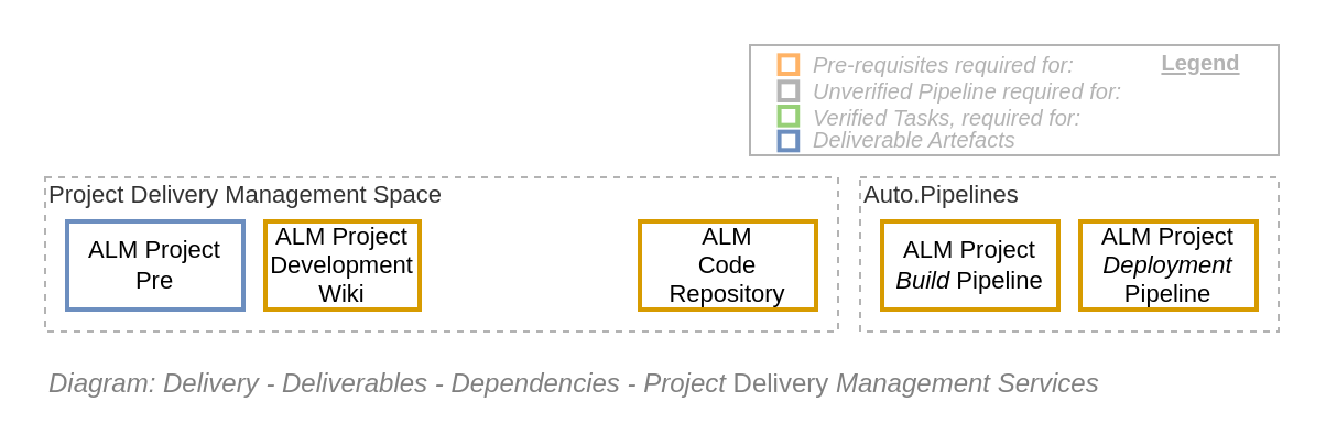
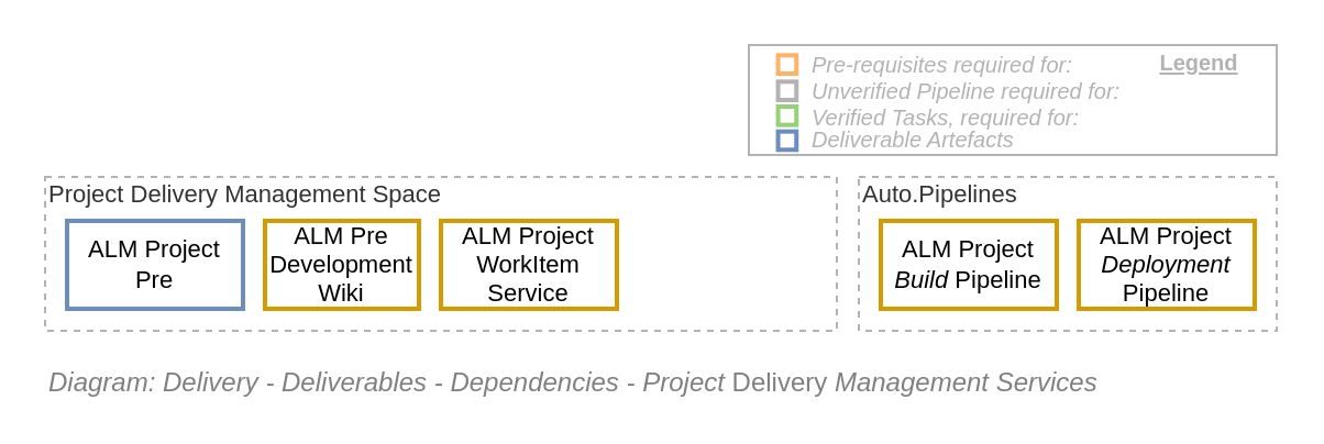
  <mxCell id="0" />
  <mxCell id="1" value="Diagram" parent="0" />
  <mxCell id="2" value="Project Delivery Management Space" style="rounded=0;whiteSpace=wrap;html=1;shadow=0;glass=0;comic=0;strokeColor=#B3B3B3;fillColor=none;fontSize=11;align=left;fontColor=#333333;recursiveResize=0;container=1;collapsible=0;verticalAlign=top;spacing=2;spacingTop=-5;dashed=1;" vertex="1" parent="1"><mxGeometry x="20" y="80" width="360" height="70" as="geometry" /></mxCell>
  <mxCell id="3" value="ALM Project Pre" style="rounded=0;whiteSpace=wrap;html=1;shadow=0;glass=0;comic=0;strokeColor=#6c8ebf;fontSize=11;align=center;recursiveResize=0;container=1;collapsible=0;strokeWidth=2;fillColor=none;" vertex="1" parent="2"><mxGeometry x="10" y="20" width="80" height="40" as="geometry" /></mxCell>
- <mxCell id="4" value="ALM Project&lt;br style=&quot;font-size: 11px&quot;&gt;Development Wiki" style="rounded=0;whiteSpace=wrap;html=1;shadow=0;glass=0;comic=0;strokeColor=#d79b00;fontSize=11;align=center;recursiveResize=0;container=1;collapsible=0;fillColor=none;strokeWidth=2;" vertex="1" parent="2"><mxGeometry x="100" y="20" width="70" height="40" as="geometry" /></mxCell>
- <mxCell id="6" value="ALM &lt;br style=&quot;font-size: 11px;&quot;&gt;Code &lt;br style=&quot;font-size: 11px;&quot;&gt;Repository" style="rounded=0;whiteSpace=wrap;html=1;shadow=0;glass=0;comic=0;strokeColor=#d79b00;fontSize=11;align=center;recursiveResize=0;container=1;collapsible=0;fillColor=none;strokeWidth=2;" vertex="1" parent="2"><mxGeometry x="270" y="20" width="80" height="40" as="geometry" /></mxCell>
+ <mxCell id="4" value="ALM Pre&lt;br style=&quot;font-size: 11px&quot;&gt;Development Wiki" style="rounded=0;whiteSpace=wrap;html=1;shadow=0;glass=0;comic=0;strokeColor=#d79b00;fontSize=11;align=center;recursiveResize=0;container=1;collapsible=0;fillColor=none;strokeWidth=2;" vertex="1" parent="2"><mxGeometry x="100" y="20" width="70" height="40" as="geometry" /></mxCell>
+ <mxCell id="5" value="ALM Project&lt;br style=&quot;font-size: 11px;&quot;&gt;WorkItem Service" style="rounded=0;whiteSpace=wrap;html=1;shadow=0;glass=0;comic=0;strokeColor=#d79b00;fontSize=11;align=center;recursiveResize=0;container=1;collapsible=0;fillColor=none;strokeWidth=2;" vertex="1" parent="2"><mxGeometry x="180" y="20" width="80" height="40" as="geometry" /></mxCell>
  <mxCell id="7" value="Auto.Pipelines" style="rounded=0;whiteSpace=wrap;html=1;shadow=0;glass=0;comic=0;strokeColor=#B3B3B3;fillColor=none;fontSize=11;align=left;fontColor=#333333;recursiveResize=0;container=1;collapsible=0;verticalAlign=top;spacing=2;spacingTop=-5;dashed=1;" vertex="1" parent="1"><mxGeometry x="390" y="80" width="190" height="70" as="geometry" /></mxCell>
  <mxCell id="8" value="ALM Project&lt;br style=&quot;font-size: 11px&quot;&gt;&lt;i&gt;Build&lt;/i&gt; Pipeline" style="rounded=0;whiteSpace=wrap;html=1;shadow=0;glass=0;comic=0;strokeColor=#d79b00;fontSize=11;align=center;recursiveResize=0;container=1;collapsible=0;strokeWidth=2;fillColor=none;" vertex="1" parent="7"><mxGeometry x="10" y="20" width="80" height="40" as="geometry" /></mxCell>
  <mxCell id="9" value="ALM Project&lt;br style=&quot;font-size: 11px&quot;&gt;&lt;i&gt;Deployment&lt;/i&gt; Pipeline" style="rounded=0;whiteSpace=wrap;html=1;shadow=0;glass=0;comic=0;fontSize=11;align=center;recursiveResize=0;container=1;collapsible=0;strokeWidth=2;strokeColor=#d79b00;fillColor=none;" vertex="1" parent="7"><mxGeometry x="100" y="20" width="80" height="40" as="geometry" /></mxCell>
  <mxCell id="10" value="Legend" parent="0" />
  <mxCell id="11" value="" style="rounded=0;whiteSpace=wrap;html=1;fontSize=10;align=left;container=1;collapsible=0;fontColor=#B3B3B3;strokeColor=#B3B3B3;" vertex="1" parent="10"><mxGeometry x="340" y="20" width="240" height="50" as="geometry" /></mxCell>
  <mxCell id="12" value="" style="whiteSpace=wrap;html=1;aspect=fixed;fillColor=none;fontSize=10;align=left;fontStyle=2;strokeWidth=2;strokeColor=#FFB366;" vertex="1" parent="11"><mxGeometry x="13.294" y="4.667" width="8.333" height="8.333" as="geometry" /></mxCell>
  <mxCell id="13" value="" style="whiteSpace=wrap;html=1;aspect=fixed;fillColor=none;fontSize=10;align=left;fontStyle=2;strokeWidth=2;strokeColor=#97D077;" vertex="1" parent="11"><mxGeometry x="13.294" y="28" width="8.333" height="8.333" as="geometry" /></mxCell>
  <mxCell id="14" value="" style="whiteSpace=wrap;html=1;aspect=fixed;strokeColor=#6c8ebf;fontSize=10;align=left;fontStyle=2;strokeWidth=2;fillColor=none;" vertex="1" parent="11"><mxGeometry x="13.294" y="39.333" width="8.333" height="8.333" as="geometry" /></mxCell>
  <mxCell id="15" value="Pre-requisites required for:" style="text;html=1;strokeColor=none;fillColor=none;align=left;verticalAlign=middle;whiteSpace=wrap;rounded=0;fontSize=10;fontStyle=2;fontColor=#B3B3B3;" vertex="1" parent="11"><mxGeometry x="26.595" y="4.667" width="213.405" height="8.333" as="geometry" /></mxCell>
  <mxCell id="16" value="Verified Tasks, required for:" style="text;html=1;strokeColor=none;fillColor=none;align=left;verticalAlign=middle;whiteSpace=wrap;rounded=0;fontSize=10;fontStyle=2;fontColor=#B3B3B3;" vertex="1" parent="11"><mxGeometry x="26.59" y="30" width="213.41" height="6.33" as="geometry" /></mxCell>
  <mxCell id="17" value="Deliverable Artefacts" style="text;html=1;strokeColor=none;fillColor=none;align=left;verticalAlign=middle;whiteSpace=wrap;rounded=0;fontSize=10;fontStyle=2;fontColor=#B3B3B3;" vertex="1" parent="11"><mxGeometry x="26.595" y="39.333" width="213.405" height="8.333" as="geometry" /></mxCell>
  <mxCell id="18" value="Legend" style="text;html=1;strokeColor=none;fillColor=none;align=center;verticalAlign=middle;whiteSpace=wrap;rounded=0;fontSize=10;fontStyle=5;fontColor=#B3B3B3;" vertex="1" parent="11"><mxGeometry x="180" width="50" height="16.67" as="geometry" /></mxCell>
  <mxCell id="19" value="" style="whiteSpace=wrap;html=1;aspect=fixed;fontSize=10;align=left;fontStyle=2;strokeWidth=2;fontColor=#333333;fillColor=none;strokeColor=#B3B3B3;" vertex="1" parent="11"><mxGeometry x="13.294" y="16.667" width="8.333" height="8.333" as="geometry" /></mxCell>
  <mxCell id="20" value="Unverified Pipeline required for:" style="text;html=1;strokeColor=none;fillColor=none;align=left;verticalAlign=middle;whiteSpace=wrap;rounded=0;fontSize=10;fontStyle=2;fontColor=#B3B3B3;" vertex="1" parent="11"><mxGeometry x="26.595" y="16.667" width="213.405" height="8.333" as="geometry" /></mxCell>
  <mxCell id="21" value="Title/Diagram" parent="0" />
  <mxCell id="22" value="&lt;font style=&quot;font-size: 12px&quot;&gt;Diagram: Delivery - Deliverables - Dependencies - Project &lt;span style=&quot;font-style: normal&quot;&gt;Delivery&lt;/span&gt; Management Services&lt;br&gt;&lt;/font&gt;" style="text;strokeColor=none;fillColor=none;html=1;fontSize=24;fontStyle=2;verticalAlign=middle;align=left;shadow=0;glass=0;comic=0;opacity=30;fontColor=#808080;rounded=0;" vertex="1" parent="21"><mxGeometry x="20" y="160" width="520" height="20" as="geometry" /></mxCell>
